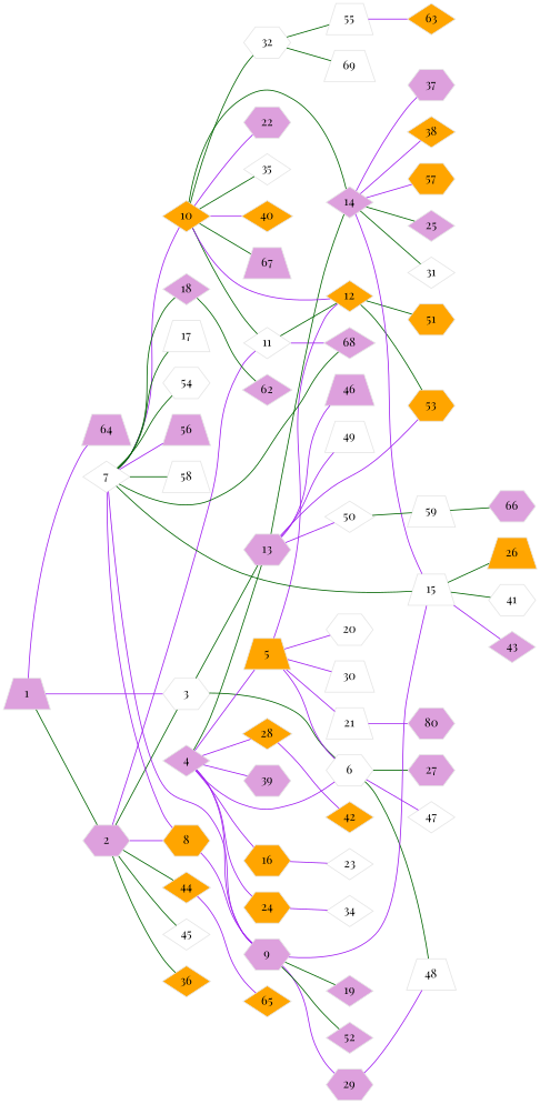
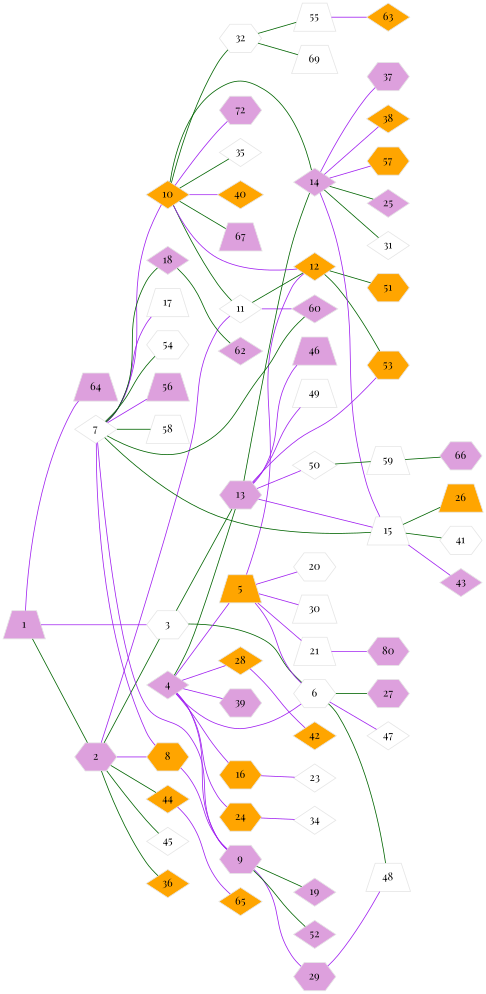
  graph {
    fontname="Playfair Display"
    rankdir=LR
    node [color=gray90 fillcolor=white fontname="Playfair Display" shape=diamond style=filled]
    edge [color=purple fontname="Playfair Display"]
    1 [fillcolor=plum shape=trapezium]
    2 [fillcolor=plum shape=hexagon]
    3 [shape=hexagon]
    64 [fillcolor=plum shape=trapezium]
    8 [fillcolor=orange shape=hexagon]
    11
    36 [fillcolor=orange]
    44 [fillcolor=orange]
    45
    6 [shape=hexagon]
    13 [fillcolor=plum shape=hexagon]
    9 [fillcolor=plum shape=hexagon]
    12 [fillcolor=orange]
-   68 [fillcolor=plum]
+   68 [fillcolor=plum label=60]
    65 [fillcolor=orange]
    27 [fillcolor=plum shape=hexagon]
    47
    48 [shape=trapezium]
    15 [shape=trapezium]
    14 [fillcolor=plum]
    53 [fillcolor=orange shape=hexagon]
    46 [fillcolor=plum shape=trapezium]
    49 [shape=trapezium]
    50
    4 [fillcolor=plum]
    5 [fillcolor=orange shape=trapezium]
    16 [fillcolor=orange shape=hexagon]
    24 [fillcolor=orange shape=hexagon]
    28 [fillcolor=orange]
    39 [fillcolor=plum shape=hexagon]
    20 [shape=hexagon]
    21 [shape=trapezium]
    30 [shape=trapezium]
    19 [fillcolor=plum]
    29 [fillcolor=plum shape=hexagon]
    52 [fillcolor=plum]
    23
    34
    42 [fillcolor=orange]
    51 [fillcolor=orange shape=hexagon]
    n41 [fillcolor=plum label=80 shape=hexagon]
    7
    10 [fillcolor=orange]
    17 [shape=trapezium]
    18 [fillcolor=plum]
    54 [shape=hexagon]
    56 [fillcolor=plum shape=trapezium]
    58 [shape=trapezium]
-   22 [fillcolor=plum shape=hexagon]
+   22 [fillcolor=plum shape=hexagon label=72]
    32 [shape=hexagon]
    35
    40 [fillcolor=orange]
    67 [fillcolor=plum shape=trapezium]
    26 [fillcolor=orange shape=trapezium]
    41 [shape=hexagon]
    43 [fillcolor=plum]
    62 [fillcolor=plum]
    25 [fillcolor=plum]
    31
    37 [fillcolor=plum shape=hexagon]
    38 [fillcolor=orange]
    57 [fillcolor=orange shape=hexagon]
    55 [shape=trapezium]
    n64 [label=69 shape=trapezium]
    59 [shape=trapezium]
    63 [fillcolor=orange]
    66 [fillcolor=plum shape=hexagon]
    1 -- 2 [color=darkgreen]
    1 -- 3
    1 -- 64
    2 -- 3 [color=darkgreen]
    2 -- 8
    2 -- 11
    2 -- 36 [color=darkgreen]
    2 -- 44 [color=darkgreen]
    2 -- 45 [color=darkgreen]
    3 -- 6 [color=darkgreen]
    3 -- 13 [color=darkgreen]
    8 -- 9
    11 -- 12 [color=darkgreen]
    11 -- 68
    44 -- 65
    6 -- 27 [color=darkgreen]
    6 -- 47
    6 -- 48 [color=darkgreen]
-   9 -- 15
+   13 -- 15
    13 -- 14 [color=darkgreen]
    13 -- 53
    13 -- 46
    13 -- 49
    13 -- 50
    9 -- 19 [color=darkgreen]
    9 -- 29
    9 -- 52 [color=darkgreen]
    12 -- 53 [color=darkgreen]
    12 -- 51 [color=darkgreen]
    15 -- 26 [color=darkgreen]
    15 -- 41 [color=darkgreen]
    15 -- 43
    14 -- 15
    14 -- 25 [color=darkgreen]
    14 -- 31 [color=darkgreen]
    14 -- 37
    14 -- 38
    14 -- 57
    50 -- 59 [color=darkgreen]
    4 -- 6
    4 -- 13 [color=darkgreen]
    4 -- 9
    4 -- 5
    4 -- 16
    4 -- 24
    4 -- 28
    4 -- 39
    5 -- 6
    5 -- 12
    5 -- 20
    5 -- 21
    5 -- 30
    16 -- 23
    24 -- 34
    28 -- 42
    21 -- n41
    29 -- 48
    7 -- 8
    7 -- 9
    7 -- 68 [color=darkgreen]
    7 -- 15 [color=darkgreen]
    7 -- 10
-   7 -- 17 [color=darkgreen]
+   7 -- 17
    7 -- 18 [color=darkgreen]
    7 -- 54 [color=darkgreen]
    7 -- 56
    7 -- 58 [color=darkgreen]
    10 -- 11 [color=darkgreen]
    10 -- 12
    10 -- 14 [color=darkgreen]
    10 -- 22
    10 -- 32 [color=darkgreen]
    10 -- 35 [color=darkgreen]
    10 -- 40
    10 -- 67 [color=darkgreen]
    18 -- 62 [color=darkgreen]
    32 -- 55 [color=darkgreen]
    32 -- n64 [color=darkgreen]
    55 -- 63
    59 -- 66 [color=darkgreen]
  }
